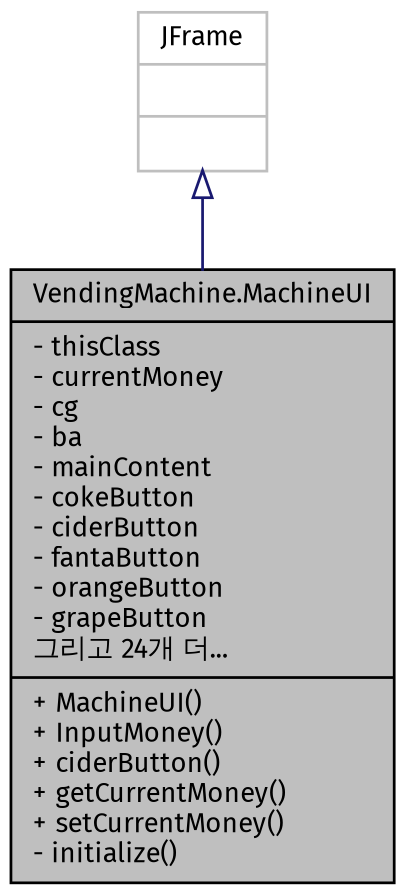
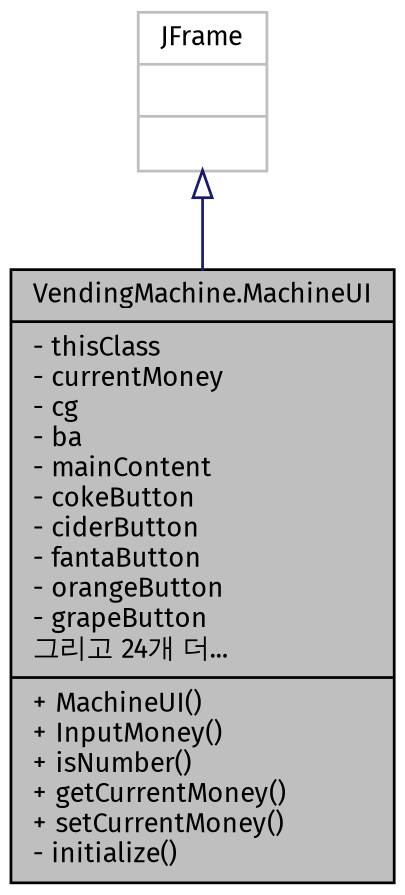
  digraph {
    fontname="Fira Sans"
    node [fontname="Fira Sans" fontsize=10 shape=record style=filled]
-   n1 [color=black fillcolor=grey75 fontcolor=black height=0.2 label="{VendingMachine.MachineUI\n|- thisClass\l- currentMoney\l- cg\l- ba\l- mainContent\l- cokeButton\l- ciderButton\l- fantaButton\l- orangeButton\l- grapeButton\l그리고 24개 더...\l|+ MachineUI()\l+ InputMoney()\l+ ciderButton()\l+ getCurrentMoney()\l+ setCurrentMoney()\l- initialize()\l}" width=0.4]
+   n1 [color=black fillcolor=grey75 fontcolor=black height=0.2 label="{VendingMachine.MachineUI\n|- thisClass\l- currentMoney\l- cg\l- ba\l- mainContent\l- cokeButton\l- ciderButton\l- fantaButton\l- orangeButton\l- grapeButton\l그리고 24개 더...\l|+ MachineUI()\l+ InputMoney()\l+ isNumber()\l+ getCurrentMoney()\l+ setCurrentMoney()\l- initialize()\l}" width=0.4]
    n2 [color=grey75 fillcolor=white height=0.2 label="{JFrame\n||}" width=0.4]
    n2 -> n1 [arrowtail=onormal color=midnightblue dir=back fontname="Fira Sans" fontsize=10 labelfontname=Helvetica labelfontsize=10 style=solid]
  }
